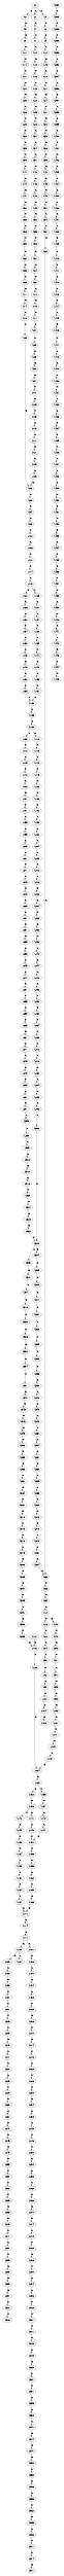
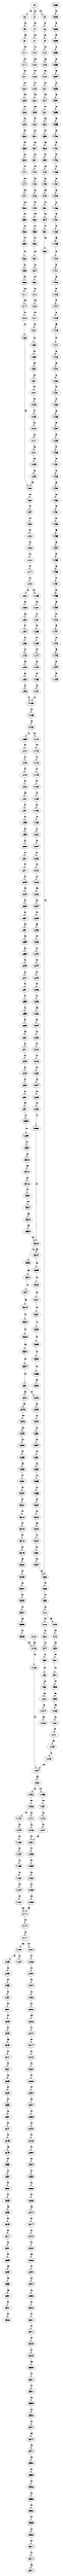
  strict digraph {
    S0
    S1
    S2
    S3
    S4
    S5
    S6
    S7
    S8
    S9
    S10
    S11
    S12
    S13
    S14
    S15
    S16
    S17
    S18
    S19
    S20
    S21
    S22
    S23
    S24
    S25
    S26
    S27
    S28
    S29
    S30
    S31
    S32
    S33
    S34
    S35
    S36
    S37
    S38
    S39
    S40
    S41
    S42
    S43
    S44
    S45
    S46
    S47
    S48
    S49
    S50
    S51
    S52
    S53
    S54
    S55
    S56
    S57
    S58
    S59
    S60
    S61
    S62
    S63
    S64
    S65
    S66
    S67
    S68
    S69
    S70
    S71
    S72
    S73
    S74
    S75
    S76
    S77
    S78
    S79
    S80
    S81
    S82
    S83
    S84
    S85
    S86
    S87
    S88
    S89
    S90
    S91
    S92
    S93
    S94
    S95
    S96
    S97
    S98
    S99
    S100
    S101
    S102
    S103
    S104
    S105
    S106
    S107
    S108
    S109
    S110
    S111
    S113
    S114
    S115
    S112
    S116
    S117
    S118
    S119
    S120
    S121
    S122
    S123
    S124
    S125
    S126
    S127
    S128
    S129
    S130
    S131
    S132
    S133
    S134
    S135
    S136
    S137
    S138
    S139
    S140
    S141
    S142
    S143
    S144
    S145
    S146
    S147
    S148
    S149
    S150
    S151
    S152
    S153
    S154
    S155
    S156
    S157
    S158
    S159
    S160
    S161
    S162
    S163
    S164
    S165
    S166
    S167
    S168
    S169
    S170
    S171
    S172
    S173
    S174
    S175
    S176
    S177
    S178
    S179
    S180
    S181
    S182
    S183
    S184
    S185
    S186
    S187
    S188
    S189
    S190
    S191
    S192
    S193
    S194
    S195
    S196
    S197
    S198
    S199
    S200
    S201
    S202
    S203
    S204
    S205
    S206
    S207
    S208
    S209
    S210
    S211
    S212
    S213
    S214
    S215
    S216
    S217
    S218
    S219
    S220
    S221
    S222
    S223
    S224
    S225
    S226
    S227
    S228
    S229
    S230
    S231
    S232
    S233
    S234
    S235
    S236
    S237
    S238
    S239
    S240
    S241
    S242
    S243
    S244
    S245
    S246
    S247
    S248
    S249
    S250
    S251
    S252
    S253
    S254
    S255
    S256
    S257
    S258
    S259
    S260
    S261
    S262
    S263
    S264
    S265
    S266
    S267
    S268
    S269
    S270
    S271
    S272
    S273
    S274
    S275
    S276
    S277
    S278
    S279
    S280
    S281
    S282
    S283
    S284
    S285
    S286
    S287
    S288
    S289
    S290
    S291
    S292
    S293
    S294
    S295
    S296
    S297
    S298
    S299
    S300
    S301
    S302
    S303
    S304
    S305
    S306
    S307
    S308
    S309
    S310
    S311
    S312
    S313
    S314
    S315
    S316
    S317
    S318
    S319
    S320
    S321
    S322
    S323
    S324
    S325
    S326
    S327
    S328
    S329
    S330
    S331
    S332
    S333
    S334
    S335
    S336
    S337
    S338
    S339
    S340
    S341
    S342
    S343
    S344
    S345
    S346
    S347
    S348
    S349
    S350
    S351
    S352
    S353
    S354
    S355
    S356
    S357
    S358
    S359
    S360
    S361
    S362
    S363
    S364
    S365
    S366
    S367
    S368
    S369
    S370
    S371
    S372
    S373
    S374
    S375
    S376
    S377
    S378
    S379
    S381
    S382
    S380
    S383
    S384
    S385
    S386
    S387
    S388
    S389
    S390
    S391
    S392
    S393
    S394
    S395
    S396
    S397
    S398
    S399
    S400
    S401
    S402
    S403
    S404
    S405
    S406
    S407
    S408
    S409
    S410
    S411
    S412
    S413
    S414
    S415
    S416
    S417
    S418
    S419
    S420
    S421
    S422
    S423
    S424
    S425
    S426
    S427
    S428
    S429
    S430
    S431
    S432
    S433
    S434
    S435
    S436
    S437
    S438
    S439
    S440
    S441
    S442
    S443
    S444
    S445
    S0 -> S1 [label=C]
    S0 -> S2 [label=T]
    S0 -> S3 [label=T]
    S1 -> S4 [label=C]
    S2 -> S5 [label=C]
    S3 -> S6 [label=C]
    S4 -> S7 [label=C]
    S5 -> S8 [label=G]
    S6 -> S9 [label=C]
    S7 -> S10 [label=C]
    S8 -> S11 [label=G]
    S9 -> S12 [label=C]
    S10 -> S13 [label=G]
    S11 -> S14 [label=A]
    S12 -> S15 [label=G]
    S13 -> S16 [label=A]
    S14 -> S17 [label=C]
    S15 -> S18 [label=C]
    S16 -> S19 [label=T]
    S17 -> S20 [label=A]
    S18 -> S21 [label=A]
    S19 -> S22 [label=G]
    S20 -> S23 [label=G]
    S21 -> S24 [label=G]
    S22 -> S25 [label=G]
    S23 -> S26 [label=C]
    S24 -> S27 [label=T]
    S25 -> S28 [label=T]
    S26 -> S29 [label=C]
    S27 -> S30 [label=G]
    S28 -> S31 [label=C]
    S29 -> S32 [label=T]
    S30 -> S33 [label=A]
    S31 -> S34 [label=C]
    S32 -> S35 [label=T]
    S33 -> S36 [label=G]
    S34 -> S37 [label=C]
    S35 -> S38 [label=C]
    S36 -> S39 [label=T]
    S37 -> S40 [label=A]
    S38 -> S41 [label=T]
    S39 -> S42 [label=G]
    S40 -> S43 [label=C]
    S41 -> S44 [label=C]
    S42 -> S45 [label=C]
    S43 -> S46 [label=C]
    S44 -> S47 [label=G]
    S45 -> S48 [label=G]
    S46 -> S49 [label=A]
    S47 -> S50 [label=G]
    S48 -> S51 [label=A]
    S49 -> S52 [label=G]
    S50 -> S53 [label=A]
    S51 -> S54 [label=C]
    S52 -> S55 [label=T]
    S53 -> S56 [label=C]
    S54 -> S57 [label=T]
    S55 -> S58 [label=T]
    S56 -> S59 [label=A]
    S57 -> S60 [label=G]
    S58 -> S61 [label=C]
    S59 -> S62 [label=C]
    S60 -> S63 [label=C]
    S61 -> S64 [label=A]
    S62 -> S65 [label=T]
    S63 -> S66 [label=T]
    S64 -> S67 [label=A]
    S65 -> S68 [label=C]
    S66 -> S69 [label=A]
    S67 -> S70 [label=C]
    S68 -> S71 [label=G]
    S69 -> S72 [label=C]
    S70 -> S73 [label=G]
    S71 -> S74 [label=G]
    S72 -> S75 [label=G]
    S72 -> S76 [label=A]
    S73 -> S77 [label=A]
    S74 -> S78 [label=C]
    S75 -> S79 [label=A]
    S76 -> S80 [label=A]
    S77 -> S81 [label=C]
    S78 -> S82 [label=C]
    S79 -> S83 [label=G]
    S80 -> S84 [label=C]
    S81 -> S85 [label=C]
    S82 -> S86 [label=G]
    S83 -> S87 [label=A]
    S84 -> S88 [label=C]
    S85 -> S89 [label=T]
    S86 -> S90 [label=A]
    S87 -> S91 [label=C]
    S88 -> S92 [label=A]
    S89 -> S93 [label=G]
    S90 -> S94 [label=C]
    S91 -> S95 [label=A]
    S92 -> S96 [label=C]
    S93 -> S97 [label=C]
    S94 -> S98 [label=A]
    S95 -> S99 [label=C]
    S96 -> S100 [label=C]
    S97 -> S101 [label=T]
    S98 -> S102 [label=T]
    S99 -> S103 [label=G]
    S100 -> S104 [label=C]
    S101 -> S105 [label=C]
    S102 -> S106 [label=C]
    S103 -> S107 [label=C]
    S104 -> S108 [label=G]
    S105 -> S109 [label=T]
    S106 -> S110 [label=A]
    S107 -> S111 [label=A]
    S109 -> S113 [label=C]
    S110 -> S114 [label=T]
    S111 -> S115 [label=G]
    S113 -> S117 [label=C]
    S114 -> S118 [label=C]
    S115 -> S119 [label=G]
    S112 -> S116 [label=G]
    S116 -> S120 [label=G]
    S117 -> S121 [label=G]
    S118 -> S122 [label=G]
    S118 -> S123 [label=A]
    S119 -> S124 [label=T]
    S120 -> S124 [label=T]
    S121 -> S125 [label=C]
    S122 -> S126 [label=C]
    S123 -> S127 [label=C]
    S124 -> S128 [label=G]
    S125 -> S129 [label=C]
    S126 -> S130 [label=G]
    S127 -> S131 [label=G]
    S128 -> S132 [label=C]
    S128 -> S133 [label=T]
    S129 -> S86 [label=G]
    S130 -> S134 [label=T]
    S131 -> S135 [label=T]
    S132 -> S136 [label=A]
    S133 -> S137 [label=A]
    S134 -> S138 [label=C]
    S135 -> S139 [label=T]
    S136 -> S140 [label=T]
    S136 -> S141 [label=C]
    S137 -> S142 [label=C]
    S138 -> S143 [label=C]
    S139 -> S144 [label=A]
    S140 -> S145 [label=C]
    S141 -> S146 [label=C]
    S142 -> S147 [label=C]
    S143 -> S148 [label=G]
    S144 -> S149 [label=G]
    S145 -> S150 [label=T]
    S146 -> S151 [label=T]
    S147 -> S151 [label=T]
    S148 -> S152 [label=C]
    S149 -> S153 [label=C]
    S150 -> S154 [label=T]
    S151 -> S155 [label=T]
    S152 -> S156 [label=C]
    S153 -> S157 [label=C]
    S154 -> S158 [label=G]
    S155 -> S159 [label=T]
    S156 -> S160 [label=G]
    S157 -> S160 [label=G]
    S158 -> S161 [label=C]
    S159 -> S162 [label=C]
    S160 -> S163 [label=A]
    S161 -> S164 [label=C]
    S162 -> S165 [label=C]
    S163 -> S166 [label=C]
    S164 -> S167 [label=G]
    S165 -> S168 [label=G]
    S166 -> S169 [label=C]
    S166 -> S170 [label=A]
    S167 -> S171 [label=G]
    S168 -> S171 [label=G]
    S169 -> S172 [label=T]
    S170 -> S173 [label=A]
    S171 -> S174 [label=A]
    S172 -> S175 [label=C]
    S173 -> S176 [label=G]
    S174 -> S177 [label=C]
    S175 -> S178 [label=T]
    S176 -> S179 [label=T]
    S177 -> S180 [label=G]
    S177 -> S181 [label=A]
    S178 -> S182 [label=C]
    S179 -> S183 [label=A]
    S180 -> S184 [label=C]
    S180 -> S185 [label=T]
    S181 -> S186 [label=A]
    S182 -> S187 [label=G]
    S183 -> S188 [label=G]
    S185 -> S189 [label=C]
    S186 -> S190 [label=C]
    S187 -> S191 [label=T]
    S188 -> S192 [label=T]
    S189 -> S193 [label=T]
    S190 -> S194 [label=C]
    S191 -> S195 [label=C]
    S192 -> S196 [label=G]
    S193 -> S197 [label=T]
    S194 -> S198 [label=C]
    S195 -> S199 [label=C]
    S196 -> S200 [label=C]
    S197 -> S201 [label=T]
    S198 -> S202 [label=A]
    S199 -> S203 [label=C]
    S200 -> S204 [label=C]
    S201 -> S205 [label=T]
    S202 -> S206 [label=G]
    S203 -> S207 [label=T]
    S204 -> S208 [label=T]
    S205 -> S209 [label=T]
    S206 -> S210 [label=A]
    S207 -> S211 [label=A]
    S208 -> S212 [label=C]
    S209 -> S213 [label=G]
    S210 -> S214 [label=A]
    S211 -> S215 [label=C]
    S212 -> S216 [label=C]
    S213 -> S217 [label=T]
    S214 -> S218 [label=T]
    S215 -> S219 [label=G]
    S216 -> S220 [label=G]
    S217 -> S221 [label=C]
    S218 -> S222 [label=C]
    S219 -> S223 [label=C]
    S220 -> S224 [label=G]
    S221 -> S225 [label=C]
    S222 -> S226 [label=T]
    S223 -> S227 [label=C]
    S224 -> S228 [label=A]
    S225 -> S229 [label=T]
    S226 -> S230 [label=A]
    S227 -> S231 [label=G]
    S228 -> S232 [label=G]
    S229 -> S233 [label=A]
    S230 -> S234 [label=G]
    S231 -> S235 [label=G]
    S232 -> S236 [label=A]
    S233 -> S237 [label=C]
    S234 -> S238 [label=A]
    S235 -> S239 [label=C]
    S236 -> S240 [label=C]
    S237 -> S241 [label=T]
    S238 -> S242 [label=C]
    S239 -> S243 [label=C]
    S240 -> S244 [label=G]
    S241 -> S245 [label=A]
    S242 -> S246 [label=T]
    S243 -> S247 [label=C]
    S244 -> S248 [label=A]
    S245 -> S249 [label=G]
    S246 -> S250 [label=A]
    S247 -> S251 [label=C]
    S248 -> S252 [label=C]
    S249 -> S253 [label=A]
    S250 -> S254 [label=C]
    S251 -> S255 [label=T]
    S252 -> S256 [label=T]
    S253 -> S257 [label=A]
    S254 -> S258 [label=T]
    S255 -> S259 [label=C]
    S256 -> S260 [label=G]
    S257 -> S261 [label=T]
    S258 -> S262 [label=C]
    S259 -> S263 [label=T]
    S260 -> S264 [label=T]
    S261 -> S265 [label=T]
    S262 -> S266 [label=A]
    S263 -> S267 [label=G]
    S264 -> S268 [label=G]
    S265 -> S269 [label=G]
    S266 -> S270 [label=G]
    S267 -> S271 [label=C]
    S268 -> S272 [label=A]
    S269 -> S273 [label=T]
    S270 -> S274 [label=T]
    S271 -> S275 [label=C]
    S272 -> S276 [label=G]
    S273 -> S277 [label=T]
    S274 -> S278 [label=T]
    S275 -> S279 [label=A]
    S276 -> S280 [label=A]
    S277 -> S281 [label=C]
    S278 -> S282 [label=T]
    S279 -> S283 [label=T]
    S280 -> S284 [label=G]
    S281 -> S285 [label=A]
    S282 -> S286 [label=G]
    S283 -> S287 [label=C]
    S284 -> S288 [label=A]
    S285 -> S289 [label=G]
    S286 -> S290 [label=A]
    S287 -> S291 [label=G]
    S288 -> S292 [label=G]
    S289 -> S293 [label=G]
    S290 -> S294 [label=C]
    S291 -> S295 [label=G]
    S292 -> S296 [label=G]
    S293 -> S297 [label=G]
    S294 -> S298 [label=C]
    S295 -> S299 [label=T]
    S296 -> S300 [label=A]
    S297 -> S301 [label=T]
    S298 -> S302 [label=T]
    S299 -> S303 [label=C]
    S300 -> S304 [label=G]
    S300 -> S305 [label=C]
    S301 -> S306 [label=A]
    S302 -> S307 [label=A]
    S303 -> S308 [label=C]
    S304 -> S309 [label=C]
    S305 -> S310 [label=G]
    S307 -> S311 [label=T]
    S308 -> S312 [label=G]
    S309 -> S313 [label=G]
    S310 -> S314 [label=C]
    S311 -> S315 [label=A]
    S312 -> S316 [label=C]
    S313 -> S317 [label=G]
    S314 -> S318 [label=G]
    S315 -> S319 [label=A]
    S316 -> S320 [label=A]
    S317 -> S321 [label=C]
    S318 -> S322 [label=T]
    S319 -> S323 [label=G]
    S320 -> S324 [label=A]
    S321 -> S325 [label=G]
    S322 -> S326 [label=A]
    S323 -> S327 [label=T]
    S324 -> S328 [label=G]
    S325 -> S329 [label=A]
    S326 -> S330 [label=G]
    S327 -> S331 [label=A]
    S328 -> S332 [label=G]
    S329 -> S333 [label=G]
    S330 -> S334 [label=A]
    S331 -> S335 [label=C]
    S332 -> S300 [label=A]
    S333 -> S336 [label=A]
    S334 -> S337 [label=A]
    S335 -> S338 [label=C]
    S336 -> S339 [label=G]
    S337 -> S340 [label=G]
    S338 -> S341 [label=C]
-   S339 -> S342 [label=G]
+   S337 -> S342 [label=G]
    S340 -> S343 [label=G]
    S341 -> S344 [label=G]
    S342 -> S345 [label=C]
    S343 -> S346 [label=A]
    S344 -> S347 [label=G]
    S345 -> S348 [label=G]
    S346 -> S349 [label=G]
    S347 -> S350 [label=G]
    S348 -> S351 [label=C]
    S349 -> S352 [label=A]
    S350 -> S353 [label=T]
    S351 -> S354 [label=A]
    S352 -> S355 [label=T]
    S353 -> S356 [label=C]
    S354 -> S357 [label=G]
    S355 -> S358 [label=G]
    S356 -> S359 [label=C]
    S357 -> S360 [label=C]
    S358 -> S361 [label=T]
    S359 -> S362 [label=T]
    S360 -> S363 [label=G]
    S361 -> S364 [label=T]
    S362 -> S365 [label=A]
    S363 -> S366 [label=C]
    S364 -> S367 [label=A]
    S365 -> S368 [label=C]
    S366 -> S369 [label=G]
    S367 -> S370 [label=T]
    S368 -> S371 [label=A]
    S369 -> S372 [label=A]
    S370 -> S373 [label=A]
    S371 -> S374 [label=T]
    S372 -> S375 [label=G]
    S373 -> S376 [label=A]
    S374 -> S377 [label=G]
    S375 -> S378 [label=C]
    S376 -> S379 [label=T]
    S378 -> S381 [label=T]
    S379 -> S382 [label=G]
    S381 -> S384 [label=G]
    S382 -> S385 [label=C]
    S380 -> S383 [label=A]
    S383 -> S386 [label=G]
    S384 -> S63 [label=C]
    S385 -> S387 [label=C]
    S386 -> S388 [label=T]
    S387 -> S389 [label=A]
    S388 -> S390 [label=G]
    S389 -> S391 [label=C]
    S390 -> S392 [label=C]
    S391 -> S393 [label=G]
    S392 -> S394 [label=C]
    S393 -> S395 [label=A]
    S394 -> S396 [label=G]
    S395 -> S116 [label=G]
    S396 -> S397 [label=G]
    S397 -> S398 [label=G]
    S398 -> S399 [label=C]
    S399 -> S400 [label=G]
    S400 -> S401 [label=G]
    S401 -> S402 [label=A]
    S402 -> S403 [label=G]
    S403 -> S404 [label=C]
    S404 -> S405 [label=C]
    S405 -> S406 [label=C]
    S406 -> S407 [label=C]
    S407 -> S408 [label=C]
    S408 -> S409 [label=G]
    S409 -> S410 [label=C]
    S410 -> S411 [label=T]
    S411 -> S412 [label=C]
    S412 -> S413 [label=T]
    S413 -> S414 [label=T]
    S414 -> S415 [label=C]
    S415 -> S416 [label=G]
    S416 -> S417 [label=A]
    S417 -> S418 [label=C]
    S418 -> S419 [label=G]
    S419 -> S420 [label=G]
    S420 -> S421 [label=A]
    S421 -> S422 [label=C]
    S422 -> S423 [label=C]
    S423 -> S424 [label=T]
    S424 -> S425 [label=T]
    S425 -> S426 [label=A]
    S426 -> S427 [label=G]
    S427 -> S428 [label=C]
    S428 -> S429 [label=G]
    S429 -> S430 [label=A]
    S430 -> S431 [label=C]
    S431 -> S432 [label=A]
    S432 -> S433 [label=G]
    S433 -> S434 [label=G]
    S434 -> S435 [label=T]
    S435 -> S436 [label=C]
    S436 -> S437 [label=T]
    S437 -> S438 [label=A]
    S438 -> S439 [label=G]
    S439 -> S440 [label=A]
    S440 -> S441 [label=C]
    S441 -> S442 [label=G]
    S442 -> S443 [label=G]
    S443 -> S444 [label=T]
    S444 -> S445 [label=A]
  }
